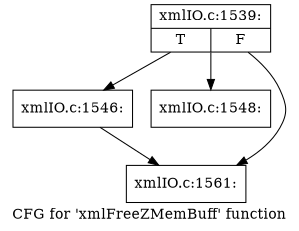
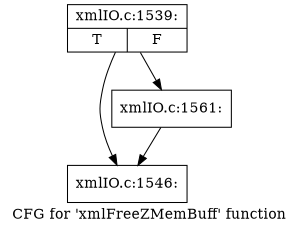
  digraph {
    label="CFG for 'xmlFreeZMemBuff' function"
    node [shape=record]
    n1 [label="{xmlIO.c:1539:|{<s0>T|<s1>F}}"]
    n2 [label="{xmlIO.c:1546:}"]
-   n3 [label="{xmlIO.c:1548:}"]
    n4 [label="{xmlIO.c:1561:}"]
    n1 -> n2
-   n1 -> n3
    n1 -> n4
-   n2 -> n4
+   n4 -> n2
  }
